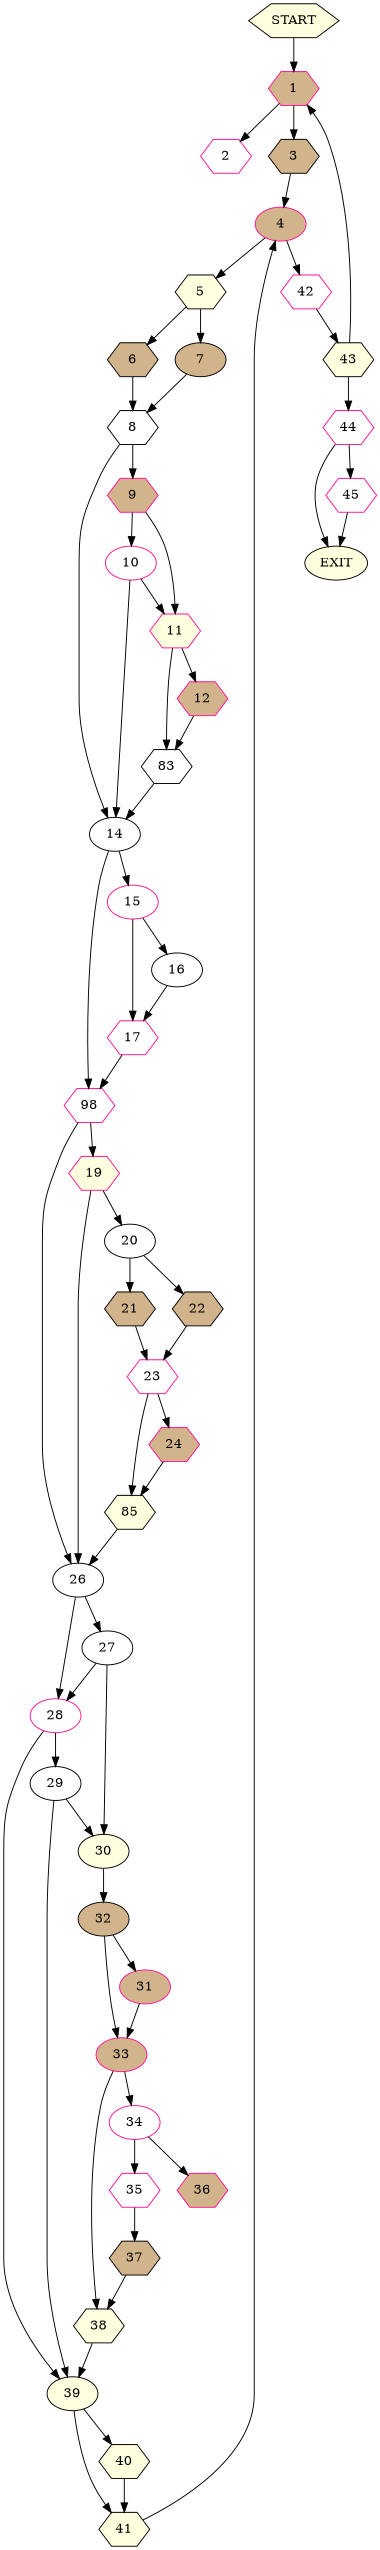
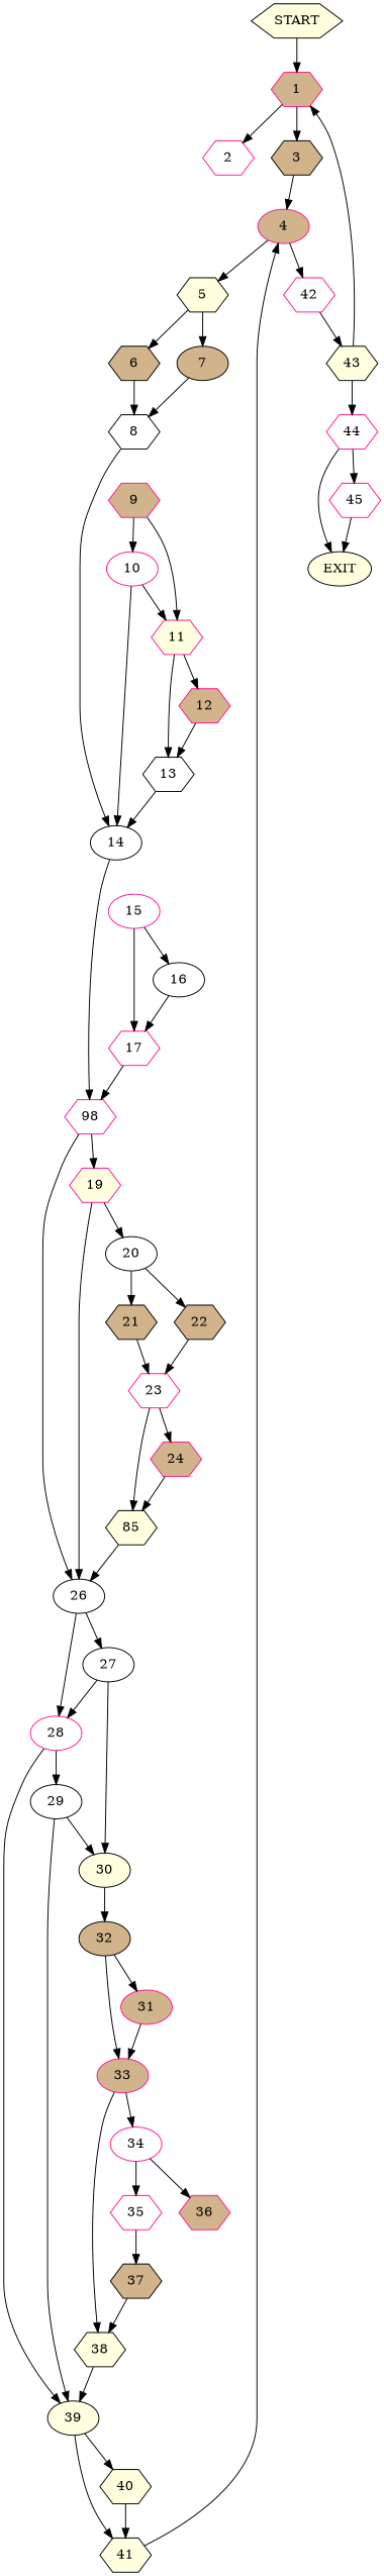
  digraph {
    node [color=black fillcolor=white shape=hexagon style=filled]
    n1 [fillcolor=lightyellow label=START]
    1 [color=deeppink fillcolor=tan]
    2 [color=deeppink]
    3 [fillcolor=tan]
    4 [color=deeppink fillcolor=tan shape=ellipse]
    5 [fillcolor=lightyellow]
    42 [color=deeppink]
    6 [fillcolor=tan]
    7 [fillcolor=tan shape=ellipse]
    43 [fillcolor=lightyellow]
    8
    9 [color=deeppink fillcolor=tan]
    14 [shape=ellipse]
    10 [color=deeppink shape=ellipse]
    11 [color=deeppink fillcolor=lightyellow]
    15 [color=deeppink shape=ellipse]
    n17 [color=deeppink label=98]
    12 [color=deeppink fillcolor=tan]
-   13 [label=83]
+   13
    16 [shape=ellipse]
    17 [color=deeppink]
    19 [color=deeppink fillcolor=lightyellow]
    26 [shape=ellipse]
    20 [shape=ellipse]
    27 [shape=ellipse]
    28 [color=deeppink shape=ellipse]
    21 [fillcolor=tan]
    22 [fillcolor=tan]
    23 [color=deeppink]
    24 [color=deeppink fillcolor=tan]
    n31 [fillcolor=lightyellow label=85]
    30 [fillcolor=lightyellow shape=ellipse]
    29 [shape=ellipse]
    39 [fillcolor=lightyellow shape=ellipse]
    32 [fillcolor=tan shape=ellipse]
    40 [fillcolor=lightyellow]
    41 [fillcolor=lightyellow]
    31 [color=deeppink fillcolor=tan shape=ellipse]
    33 [color=deeppink fillcolor=tan shape=ellipse]
    34 [color=deeppink shape=ellipse]
    38 [fillcolor=lightyellow]
    35 [color=deeppink]
    36 [color=deeppink fillcolor=tan]
    37 [fillcolor=tan]
    44 [color=deeppink]
    45 [color=deeppink]
    n47 [fillcolor=lightyellow label=EXIT shape=ellipse]
    n1 -> 1
    1 -> 2
    1 -> 3
    3 -> 4
    4 -> 5
    4 -> 42
    5 -> 6
    5 -> 7
    42 -> 43
    6 -> 8
    7 -> 8
    43 -> 1
    43 -> 44
-   8 -> 9
    8 -> 14
    9 -> 10
    9 -> 11
-   14 -> 15
    14 -> n17
    10 -> 14
    10 -> 11
    11 -> 12
    11 -> 13
    15 -> 16
    15 -> 17
    n17 -> 19
    n17 -> 26
    12 -> 13
    13 -> 14
    16 -> 17
    17 -> n17
    19 -> 26
    19 -> 20
    26 -> 27
    26 -> 28
    20 -> 21
    20 -> 22
    27 -> 28
    27 -> 30
    28 -> 29
    28 -> 39
    21 -> 23
    22 -> 23
    23 -> 24
    23 -> n31
    24 -> n31
    n31 -> 26
    30 -> 32
    29 -> 30
    29 -> 39
    39 -> 40
    39 -> 41
    32 -> 31
    32 -> 33
    40 -> 41
    41 -> 4
    31 -> 33
    33 -> 34
    33 -> 38
    34 -> 35
    34 -> 36
    38 -> 39
    35 -> 37
    37 -> 38
    44 -> 45
    44 -> n47
    45 -> n47
  }
